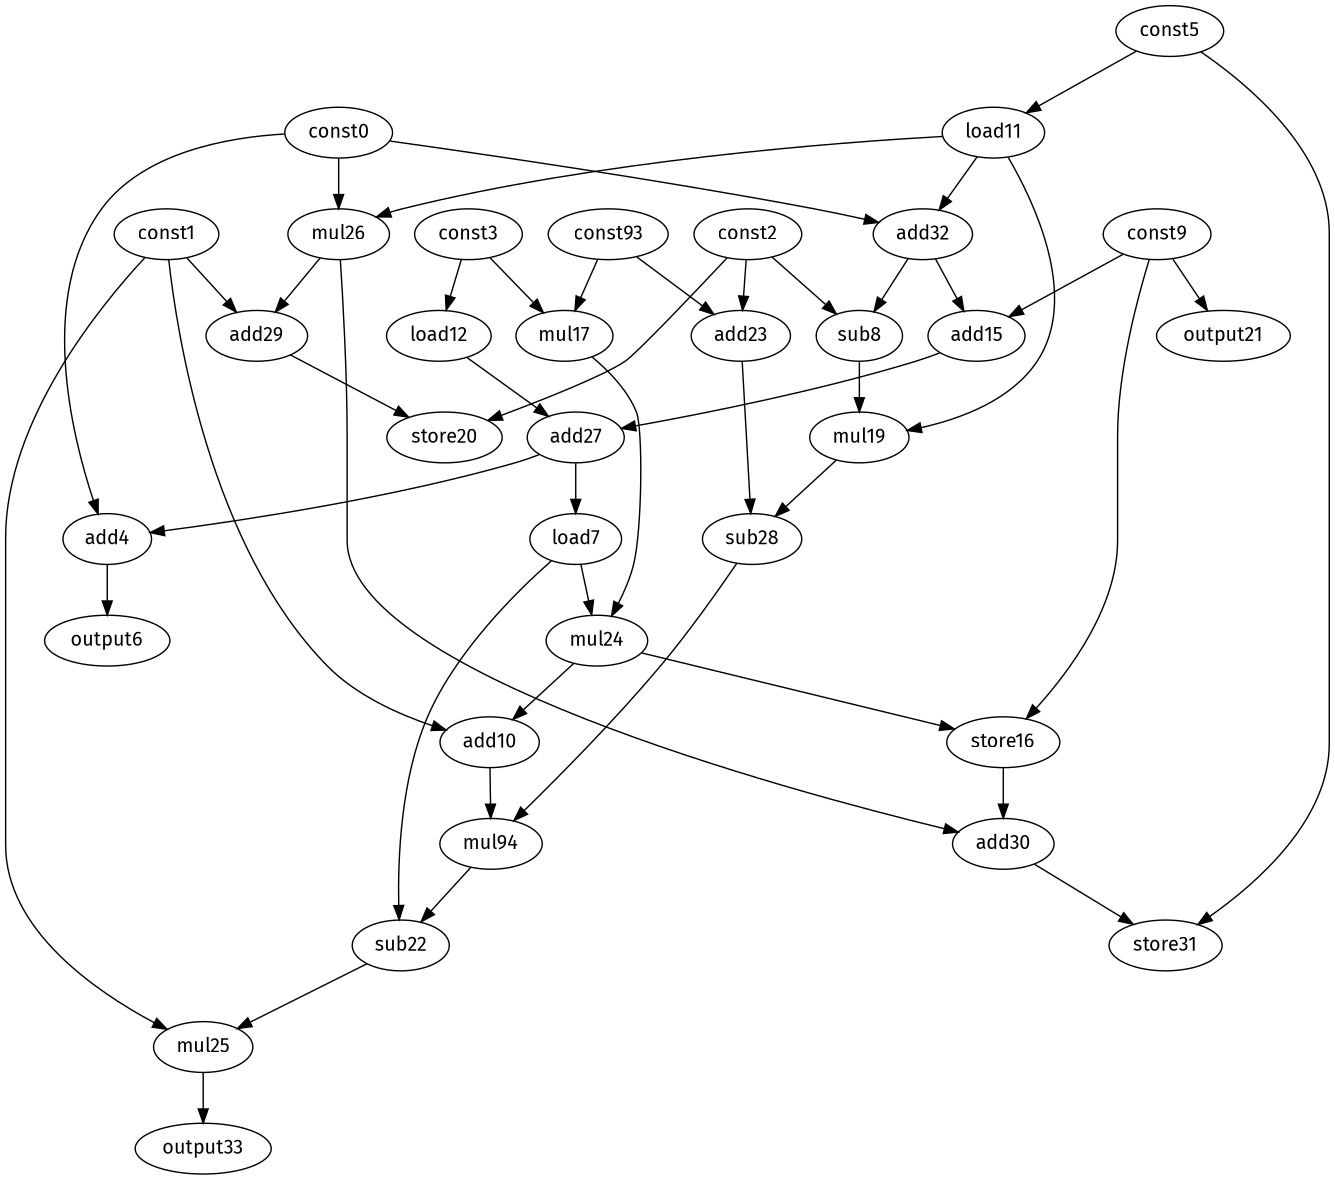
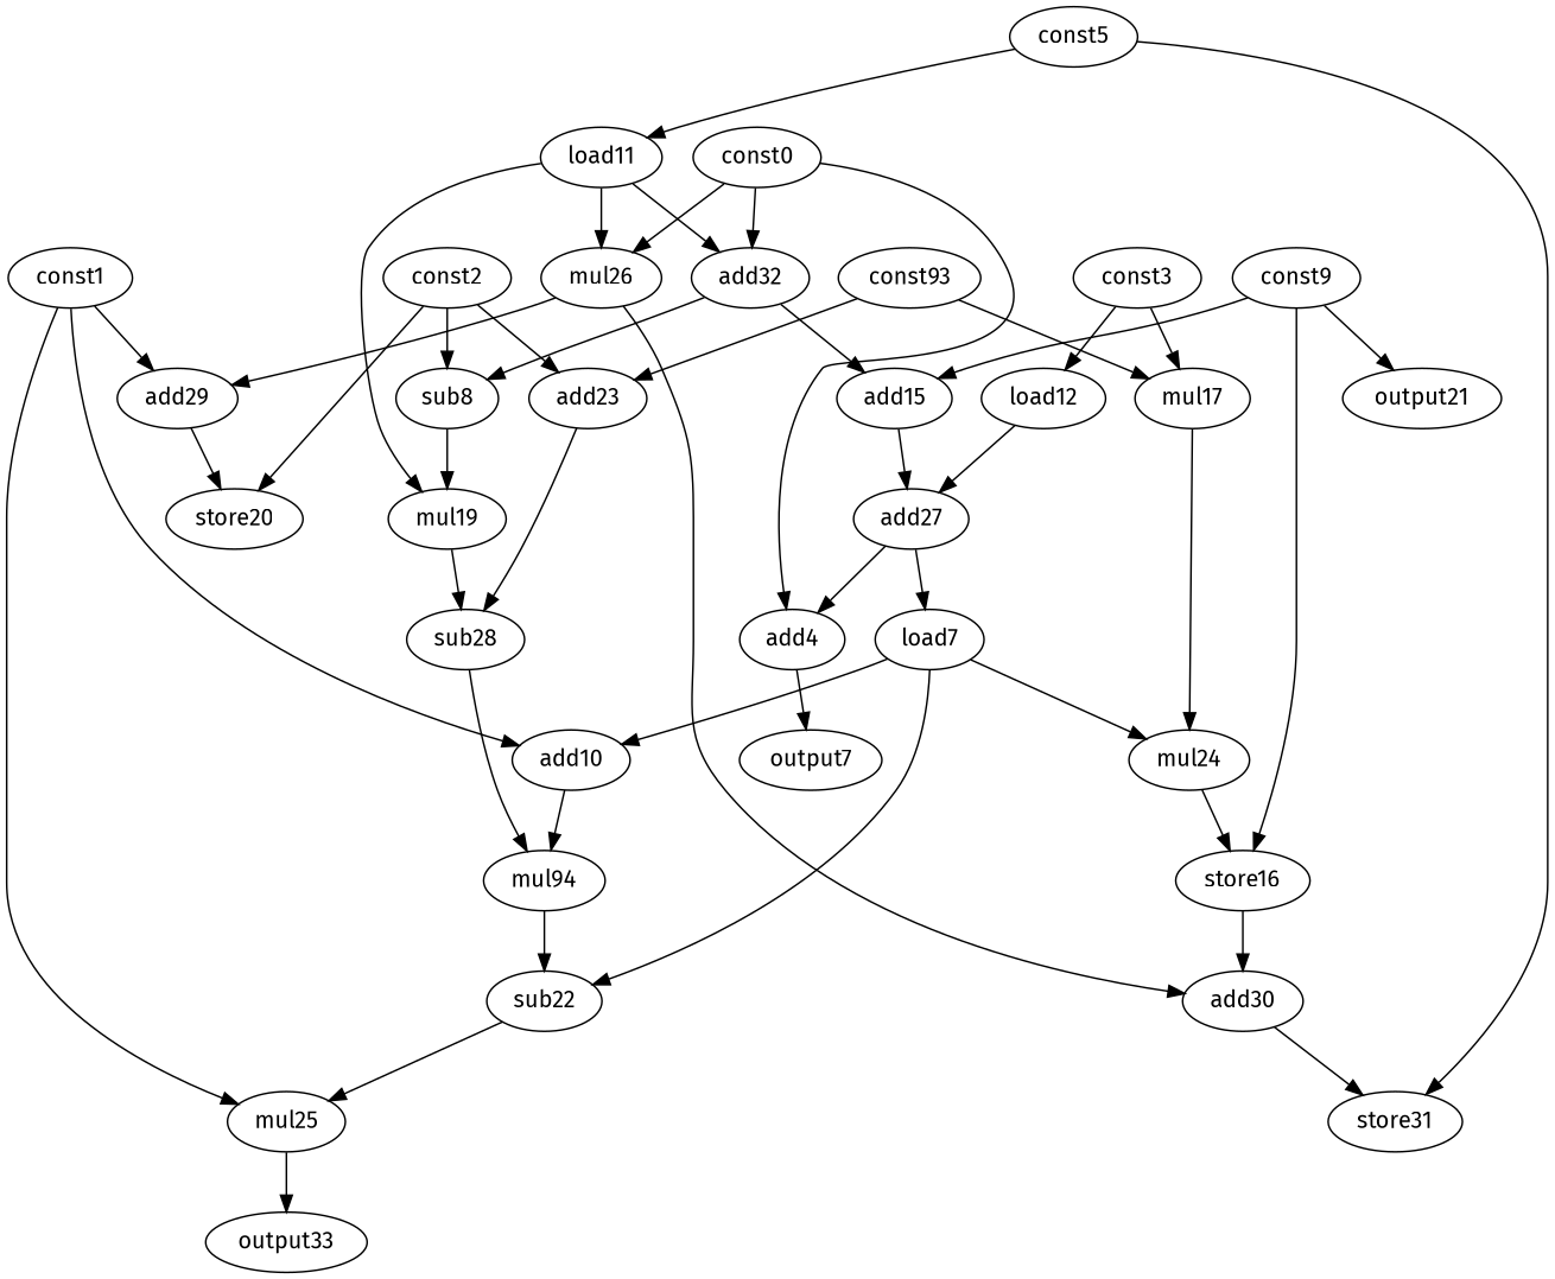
  digraph {
    fontname="Fira Sans"
    node [fontname="Fira Sans" opcode=add]
    edge [fontname="Fira Sans" operand=0]
    const0 [opcode=const]
    add4
    mul26 [opcode=mul]
    add32
-   output6 [opcode=output]
+   output6 [opcode=output label=output7]
    add29
    add30
    sub8 [opcode=sub]
    add15
    const1 [opcode=const]
    add10
    mul25 [opcode=mul]
    n13 [label=mul94 opcode=mul]
    output33 [opcode=output]
    store20 [opcode=store]
    const2 [opcode=const]
    add23
    mul19 [opcode=mul]
    sub28 [opcode=sub]
    const3 [opcode=const]
    load12 [opcode=load]
    mul17 [opcode=mul]
    add27
    mul24 [opcode=mul]
    const5 [opcode=const]
    load11 [opcode=load]
    store31 [opcode=store]
    load7 [opcode=load]
    sub22 [opcode=sub]
    n30 [label=store16 opcode=sub]
    const9 [opcode=const]
    output21 [opcode=output]
    n33 [label=const93 opcode=const]
    const0 -> add4
    const0 -> mul26
    const0 -> add32
    add4 -> output6
    mul26 -> add29 [operand=1]
    mul26 -> add30 [operand=1]
    add32 -> sub8
    add32 -> add15
    add29 -> store20 [operand=1]
    add30 -> store31 [operand=1]
    sub8 -> mul19
    add15 -> add27 [operand=1]
    const1 -> add29
    const1 -> add10 [operand=1]
    const1 -> mul25
    add10 -> n13
    mul25 -> output33
    n13 -> sub22
    const2 -> sub8 [operand=1]
    const2 -> store20
    const2 -> add23
    add23 -> sub28 [operand=1]
    mul19 -> sub28
    sub28 -> n13 [operand=1]
    const3 -> load12
    const3 -> mul17
    load12 -> add27
    mul17 -> mul24
    add27 -> add4 [operand=1]
    add27 -> load7
-   mul24 -> add10
+   load7 -> add10
    mul24 -> n30
    const5 -> load11
    const5 -> store31
    load11 -> mul26 [operand=1]
    load11 -> add32 [operand=1]
    load11 -> mul19 [operand=1]
    load7 -> mul24 [operand=1]
    load7 -> sub22 [operand=1]
    sub22 -> mul25 [operand=1]
    n30 -> add30
    const9 -> add15 [operand=1]
    const9 -> n30 [operand=1]
    const9 -> output21
    n33 -> add23 [operand=1]
    n33 -> mul17 [operand=1]
  }
